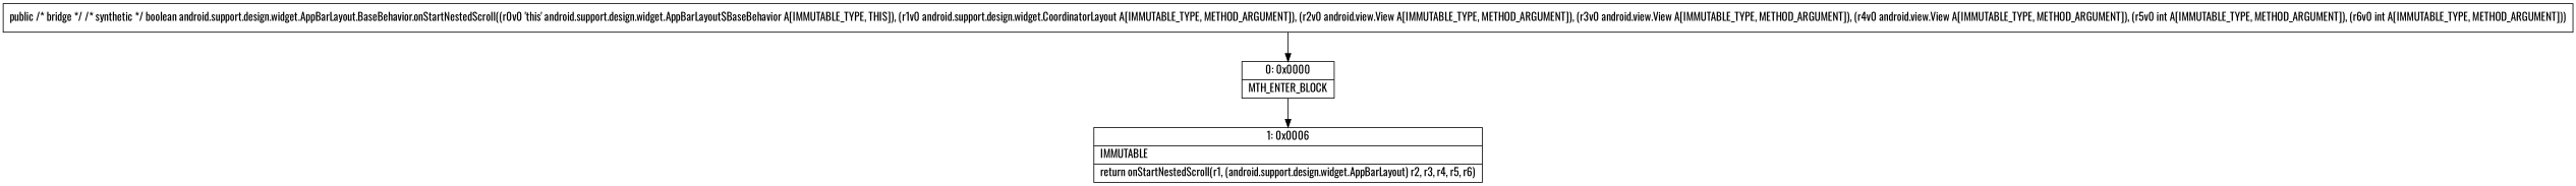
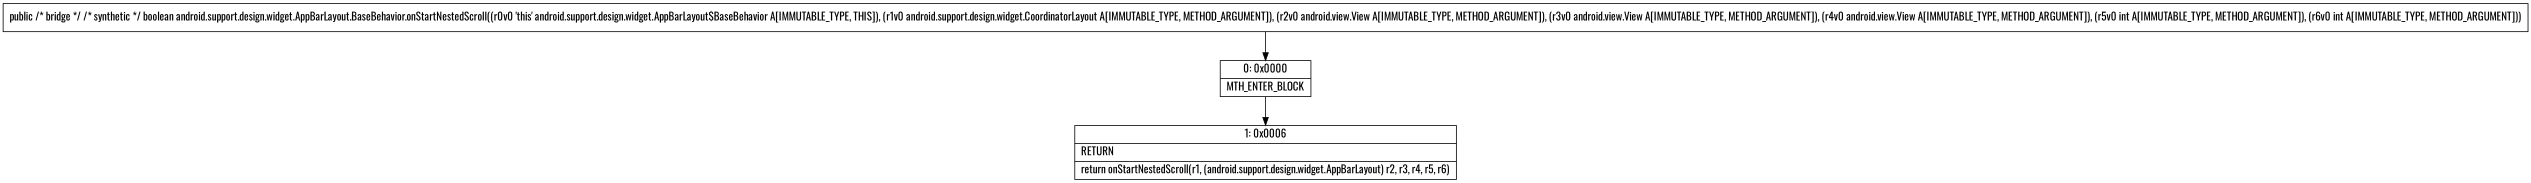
  digraph {
    fontname=Oswald
    node [shape=record fontname=Oswald]
    edge [fontname=Oswald]
    n1 [label="{0\:\ 0x0000|MTH_ENTER_BLOCK\l}"]
-   n2 [label="{1\:\ 0x0006|IMMUTABLE\l|return onStartNestedScroll(r1, (android.support.design.widget.AppBarLayout) r2, r3, r4, r5, r6)\l}"]
+   n2 [label="{1\:\ 0x0006|RETURN\l|return onStartNestedScroll(r1, (android.support.design.widget.AppBarLayout) r2, r3, r4, r5, r6)\l}"]
    n3 [label="{public \/* bridge *\/ \/* synthetic *\/ boolean android.support.design.widget.AppBarLayout.BaseBehavior.onStartNestedScroll((r0v0 'this' android.support.design.widget.AppBarLayout$BaseBehavior A[IMMUTABLE_TYPE, THIS]), (r1v0 android.support.design.widget.CoordinatorLayout A[IMMUTABLE_TYPE, METHOD_ARGUMENT]), (r2v0 android.view.View A[IMMUTABLE_TYPE, METHOD_ARGUMENT]), (r3v0 android.view.View A[IMMUTABLE_TYPE, METHOD_ARGUMENT]), (r4v0 android.view.View A[IMMUTABLE_TYPE, METHOD_ARGUMENT]), (r5v0 int A[IMMUTABLE_TYPE, METHOD_ARGUMENT]), (r6v0 int A[IMMUTABLE_TYPE, METHOD_ARGUMENT])) }"]
    n1 -> n2
    n3 -> n1
  }
